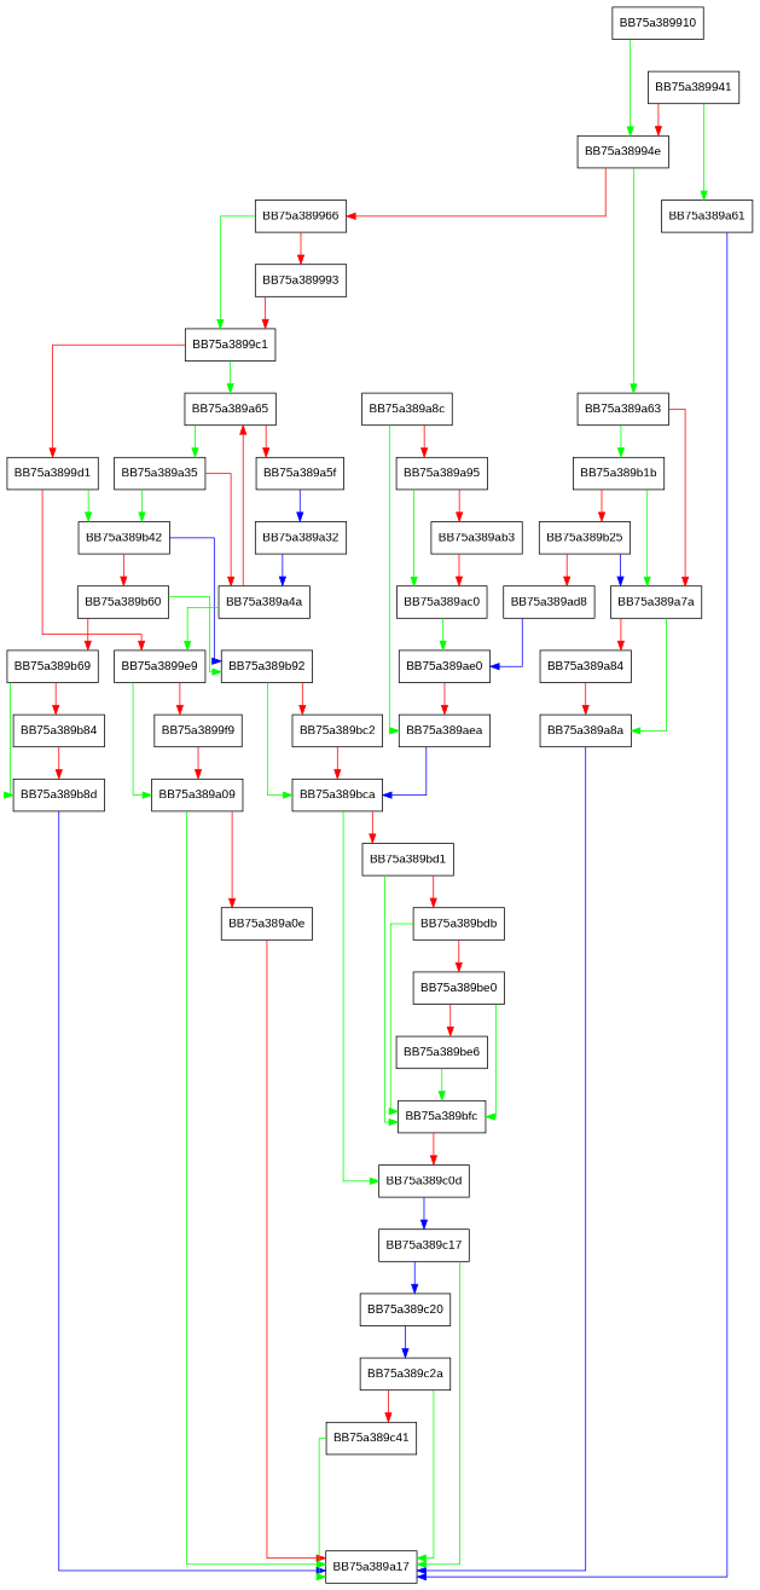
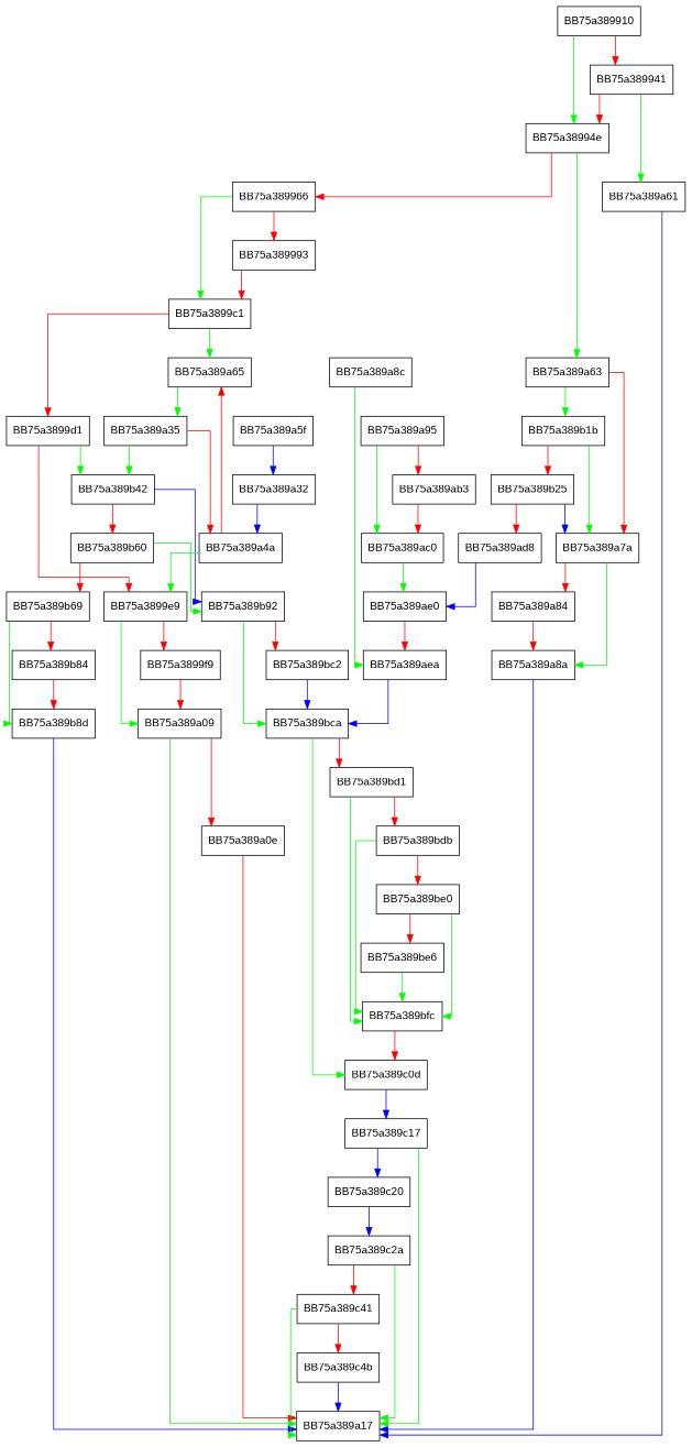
  digraph {
    fontname="Liberation Sans"
    splines=ortho
    node [fontname="Liberation Sans" shape=box]
    edge [color=red fontname="Liberation Sans"]
    BB75a389910
    BB75a389941
    BB75a38994e
    BB75a389a8c
    BB75a389aea
    BB75a389a95
    BB75a389a61
    BB75a389bca
    BB75a389ac0
    BB75a389ab3
    BB75a389a17
    BB75a389a63
    BB75a389966
    BB75a389b1b
    BB75a389a7a
    BB75a3899c1
    BB75a389993
    BB75a389b25
    BB75a389a8a
    BB75a389a84
    n21 [label=BB75a389a65]
    BB75a3899d1
    BB75a389a35
    BB75a389a5f
    BB75a389b42
    BB75a3899e9
    BB75a389a4a
    BB75a389a32
    BB75a389b92
    BB75a389b60
    BB75a389a09
    BB75a3899f9
    BB75a389bc2
    BB75a389b69
    BB75a389a0e
    BB75a389ad8
    BB75a389c0d
    BB75a389bd1
    BB75a389ae0
    BB75a389c17
    BB75a389bfc
    BB75a389bdb
    BB75a389b8d
    BB75a389b84
    BB75a389c20
    BB75a389be0
    BB75a389be6
    BB75a389c2a
    BB75a389c41
+   BB75a389c4b
+   BB75a389910 -> BB75a389941
    BB75a389910 -> BB75a38994e [color=green]
    BB75a389941 -> BB75a38994e
    BB75a389941 -> BB75a389a61 [color=green]
    BB75a38994e -> BB75a389a63 [color=green]
    BB75a38994e -> BB75a389966
    BB75a389a8c -> BB75a389aea [color=green]
-   BB75a389a8c -> BB75a389a95
    BB75a389aea -> BB75a389bca [color=blue]
    BB75a389a95 -> BB75a389ac0 [color=green]
    BB75a389a95 -> BB75a389ab3
    BB75a389a61 -> BB75a389a17 [color=blue]
    BB75a389bca -> BB75a389c0d [color=green]
    BB75a389bca -> BB75a389bd1
    BB75a389ac0 -> BB75a389ae0 [color=green]
    BB75a389ab3 -> BB75a389ac0
    BB75a389a63 -> BB75a389b1b [color=green]
    BB75a389a63 -> BB75a389a7a
    BB75a389966 -> BB75a3899c1 [color=green]
    BB75a389966 -> BB75a389993
    BB75a389b1b -> BB75a389a7a [color=green]
    BB75a389b1b -> BB75a389b25
    BB75a389a7a -> BB75a389a8a [color=green]
    BB75a389a7a -> BB75a389a84
    BB75a3899c1 -> n21 [color=green]
    BB75a3899c1 -> BB75a3899d1
    BB75a389993 -> BB75a3899c1
    BB75a389b25 -> BB75a389a7a [color=blue]
    BB75a389b25 -> BB75a389ad8
    BB75a389a8a -> BB75a389a17 [color=blue]
    BB75a389a84 -> BB75a389a8a
    n21 -> BB75a389a35 [color=green]
-   n21 -> BB75a389a5f
    BB75a3899d1 -> BB75a389b42 [color=green]
    BB75a3899d1 -> BB75a3899e9
    BB75a389a35 -> BB75a389b42 [color=green]
    BB75a389a35 -> BB75a389a4a
    BB75a389a5f -> BB75a389a32 [color=blue]
    BB75a389b42 -> BB75a389b92 [color=blue]
    BB75a389b42 -> BB75a389b60
    BB75a3899e9 -> BB75a389a09 [color=green]
    BB75a3899e9 -> BB75a3899f9
    BB75a389a4a -> n21
    BB75a389a4a -> BB75a3899e9 [color=green]
    BB75a389a32 -> BB75a389a4a [color=blue]
    BB75a389b92 -> BB75a389bca [color=green]
    BB75a389b92 -> BB75a389bc2
    BB75a389b60 -> BB75a389b92 [color=green]
    BB75a389b60 -> BB75a389b69
    BB75a389a09 -> BB75a389a17 [color=green]
    BB75a389a09 -> BB75a389a0e
    BB75a3899f9 -> BB75a389a09
-   BB75a389bc2 -> BB75a389bca
+   BB75a389bc2 -> BB75a389bca [color=blue]
    BB75a389b69 -> BB75a389b8d [color=green]
    BB75a389b69 -> BB75a389b84
    BB75a389a0e -> BB75a389a17
    BB75a389ad8 -> BB75a389ae0 [color=blue]
    BB75a389c0d -> BB75a389c17 [color=blue]
    BB75a389bd1 -> BB75a389bfc [color=green]
    BB75a389bd1 -> BB75a389bdb
    BB75a389ae0 -> BB75a389aea
    BB75a389c17 -> BB75a389a17 [color=green]
    BB75a389c17 -> BB75a389c20 [color=blue]
    BB75a389bfc -> BB75a389c0d
    BB75a389bdb -> BB75a389bfc [color=green]
    BB75a389bdb -> BB75a389be0
    BB75a389b8d -> BB75a389a17 [color=blue]
    BB75a389b84 -> BB75a389b8d
    BB75a389c20 -> BB75a389c2a [color=blue]
    BB75a389be0 -> BB75a389bfc [color=green]
    BB75a389be0 -> BB75a389be6
    BB75a389be6 -> BB75a389bfc [color=green]
    BB75a389c2a -> BB75a389a17 [color=green]
    BB75a389c2a -> BB75a389c41
    BB75a389c41 -> BB75a389a17 [color=green]
+   BB75a389c41 -> BB75a389c4b
+   BB75a389c4b -> BB75a389a17 [color=blue]
  }
